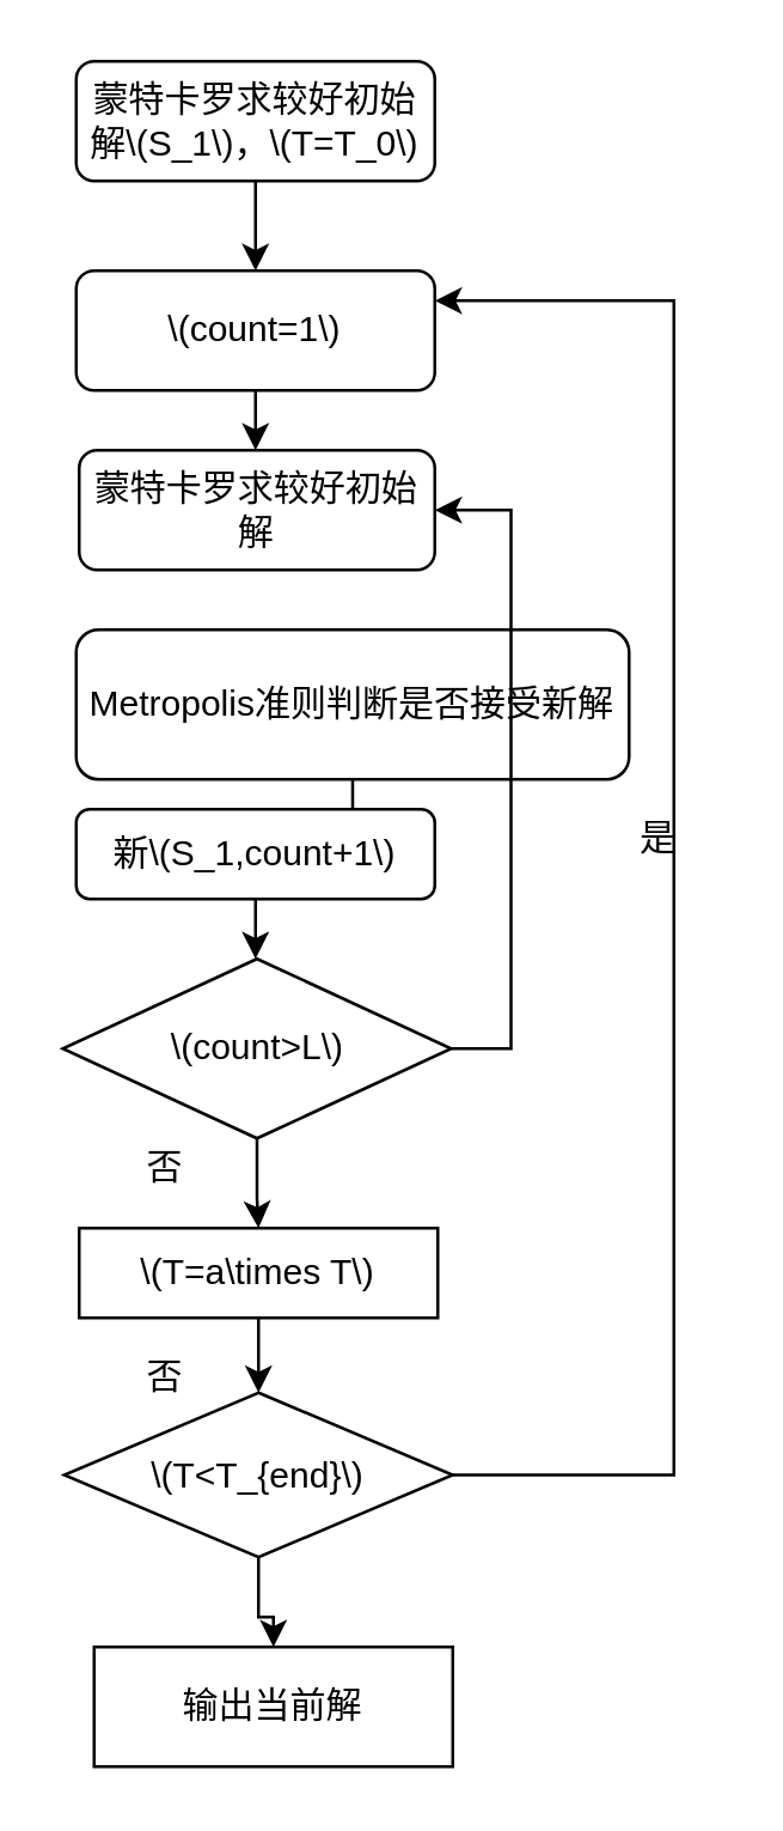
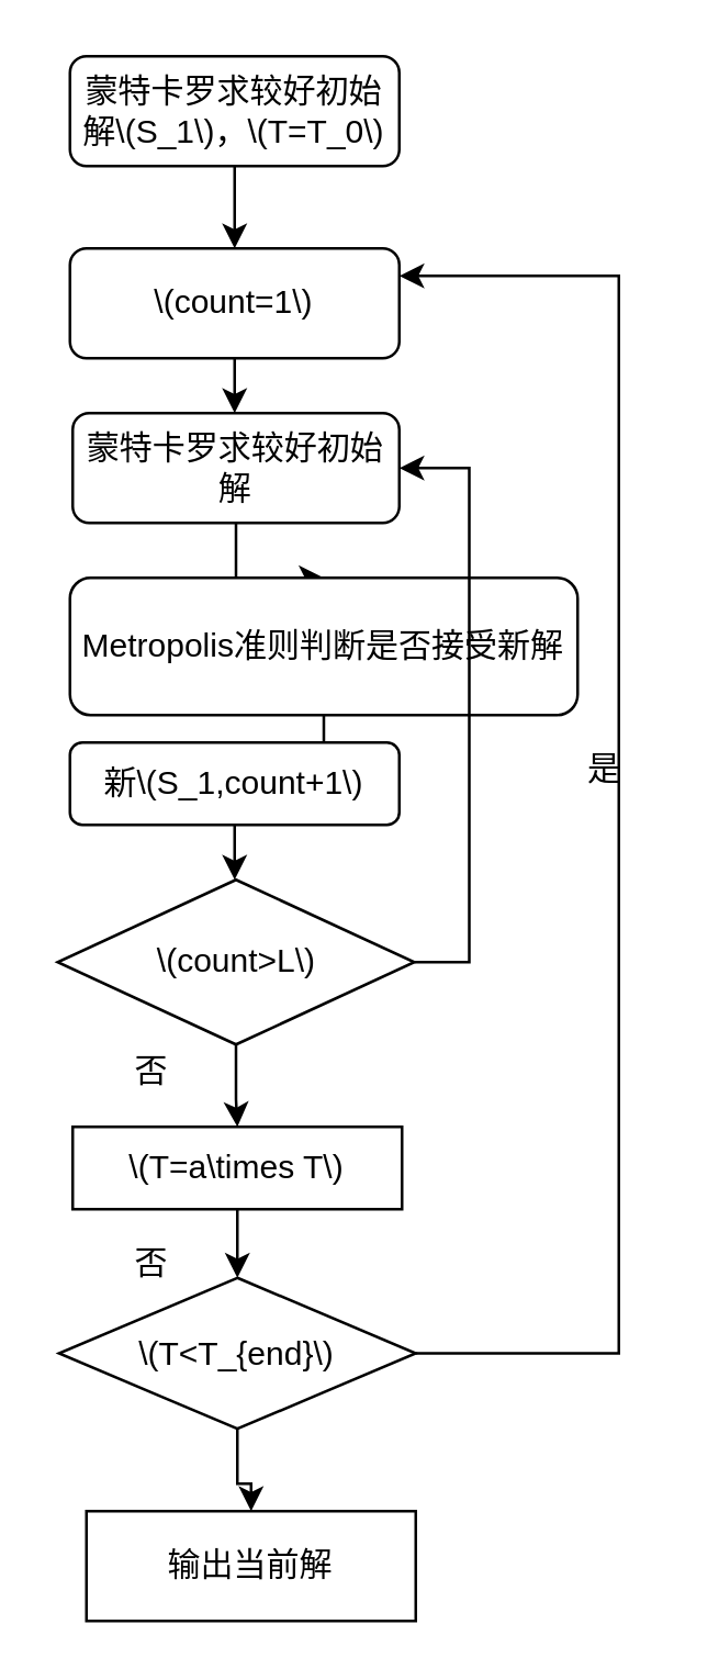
  <mxCell id="0" />
  <mxCell id="1" parent="0" />
  <mxCell id="2" value="" style="edgeStyle=orthogonalEdgeStyle;rounded=0;orthogonalLoop=1;jettySize=auto;html=1;" edge="1" parent="1" source="3" target="7"><mxGeometry relative="1" as="geometry" /></mxCell>
  <mxCell id="3" value="\(count=1\)" style="rounded=1;whiteSpace=wrap;html=1;fontSize=12;glass=0;strokeWidth=1;shadow=0;" parent="1" vertex="1"><mxGeometry x="25" y="90" width="120" height="40" as="geometry" /></mxCell>
  <mxCell id="4" style="edgeStyle=orthogonalEdgeStyle;rounded=0;orthogonalLoop=1;jettySize=auto;html=1;exitX=0.5;exitY=1;exitDx=0;exitDy=0;entryX=0.5;entryY=0;entryDx=0;entryDy=0;" edge="1" parent="1" source="5" target="3"><mxGeometry relative="1" as="geometry" /></mxCell>
  <mxCell id="5" value="蒙特卡罗求较好初始解\(S_1\)，\(T=T_0\)" style="rounded=1;whiteSpace=wrap;html=1;" vertex="1" parent="1"><mxGeometry x="25" y="20" width="120" height="40" as="geometry" /></mxCell>
+ <mxCell id="6" value="" style="edgeStyle=orthogonalEdgeStyle;rounded=0;orthogonalLoop=1;jettySize=auto;html=1;" edge="1" parent="1" source="7" target="9"><mxGeometry relative="1" as="geometry" /></mxCell>
  <mxCell id="7" value="蒙特卡罗求较好初始解" style="whiteSpace=wrap;html=1;rounded=1;shadow=0;strokeWidth=1;glass=0;" vertex="1" parent="1"><mxGeometry x="26" y="150" width="119" height="40" as="geometry" /></mxCell>
  <mxCell id="8" value="" style="edgeStyle=orthogonalEdgeStyle;rounded=0;orthogonalLoop=1;jettySize=auto;html=1;" edge="1" parent="1" source="9" target="11"><mxGeometry relative="1" as="geometry" /></mxCell>
  <mxCell id="9" value="Metropolis准则判断是否接受新解" style="whiteSpace=wrap;html=1;rounded=1;shadow=0;strokeWidth=1;glass=0;" vertex="1" parent="1"><mxGeometry x="25" y="210" width="185" height="50" as="geometry" /></mxCell>
  <mxCell id="10" value="" style="edgeStyle=orthogonalEdgeStyle;rounded=0;orthogonalLoop=1;jettySize=auto;html=1;" edge="1" parent="1" source="11" target="14"><mxGeometry relative="1" as="geometry" /></mxCell>
  <mxCell id="11" value="新\(S_1,count+1\)" style="whiteSpace=wrap;html=1;rounded=1;shadow=0;strokeWidth=1;glass=0;" vertex="1" parent="1"><mxGeometry x="25" y="270" width="120" height="30" as="geometry" /></mxCell>
  <mxCell id="12" style="edgeStyle=orthogonalEdgeStyle;rounded=0;orthogonalLoop=1;jettySize=auto;html=1;exitX=1;exitY=0.5;exitDx=0;exitDy=0;entryX=1;entryY=0.5;entryDx=0;entryDy=0;" edge="1" parent="1" source="14" target="7"><mxGeometry relative="1" as="geometry" /></mxCell>
  <mxCell id="13" value="" style="edgeStyle=orthogonalEdgeStyle;rounded=0;orthogonalLoop=1;jettySize=auto;html=1;" edge="1" parent="1" source="14" target="17"><mxGeometry relative="1" as="geometry" /></mxCell>
  <mxCell id="14" value="\(count&amp;gt;L\)" style="rhombus;whiteSpace=wrap;html=1;" vertex="1" parent="1"><mxGeometry x="20.5" y="320" width="130" height="60" as="geometry" /></mxCell>
  <mxCell id="15" value="是" style="text;html=1;strokeColor=none;fillColor=none;align=center;verticalAlign=middle;whiteSpace=wrap;rounded=0;" vertex="1" parent="1"><mxGeometry x="200" y="270" width="40" height="20" as="geometry" /></mxCell>
  <mxCell id="16" value="" style="edgeStyle=orthogonalEdgeStyle;rounded=0;orthogonalLoop=1;jettySize=auto;html=1;" edge="1" parent="1" source="17" target="21"><mxGeometry relative="1" as="geometry" /></mxCell>
  <mxCell id="17" value="\(T=a\times T\)" style="whiteSpace=wrap;html=1;" vertex="1" parent="1"><mxGeometry x="26" y="410" width="120" height="30" as="geometry" /></mxCell>
  <mxCell id="18" value="否" style="text;html=1;strokeColor=none;fillColor=none;align=center;verticalAlign=middle;whiteSpace=wrap;rounded=0;" vertex="1" parent="1"><mxGeometry x="35" y="370" width="40" height="40" as="geometry" /></mxCell>
  <mxCell id="19" style="edgeStyle=orthogonalEdgeStyle;rounded=0;orthogonalLoop=1;jettySize=auto;html=1;exitX=1;exitY=0.5;exitDx=0;exitDy=0;entryX=1;entryY=0.25;entryDx=0;entryDy=0;" edge="1" parent="1" source="21" target="3"><mxGeometry relative="1" as="geometry"><Array as="points"><mxPoint x="225" y="493" /><mxPoint x="225" y="100" /></Array></mxGeometry></mxCell>
  <mxCell id="20" value="" style="edgeStyle=orthogonalEdgeStyle;rounded=0;orthogonalLoop=1;jettySize=auto;html=1;" edge="1" parent="1" source="21" target="23"><mxGeometry relative="1" as="geometry" /></mxCell>
  <mxCell id="21" value="\(T&amp;lt;T_{end}\)" style="rhombus;whiteSpace=wrap;html=1;" vertex="1" parent="1"><mxGeometry x="21" y="465" width="130" height="55" as="geometry" /></mxCell>
  <mxCell id="22" value="否" style="text;html=1;strokeColor=none;fillColor=none;align=center;verticalAlign=middle;whiteSpace=wrap;rounded=0;" vertex="1" parent="1"><mxGeometry x="35" y="440" width="40" height="40" as="geometry" /></mxCell>
  <mxCell id="23" value="输出当前解" style="whiteSpace=wrap;html=1;" vertex="1" parent="1"><mxGeometry x="31" y="550" width="120" height="40" as="geometry" /></mxCell>
